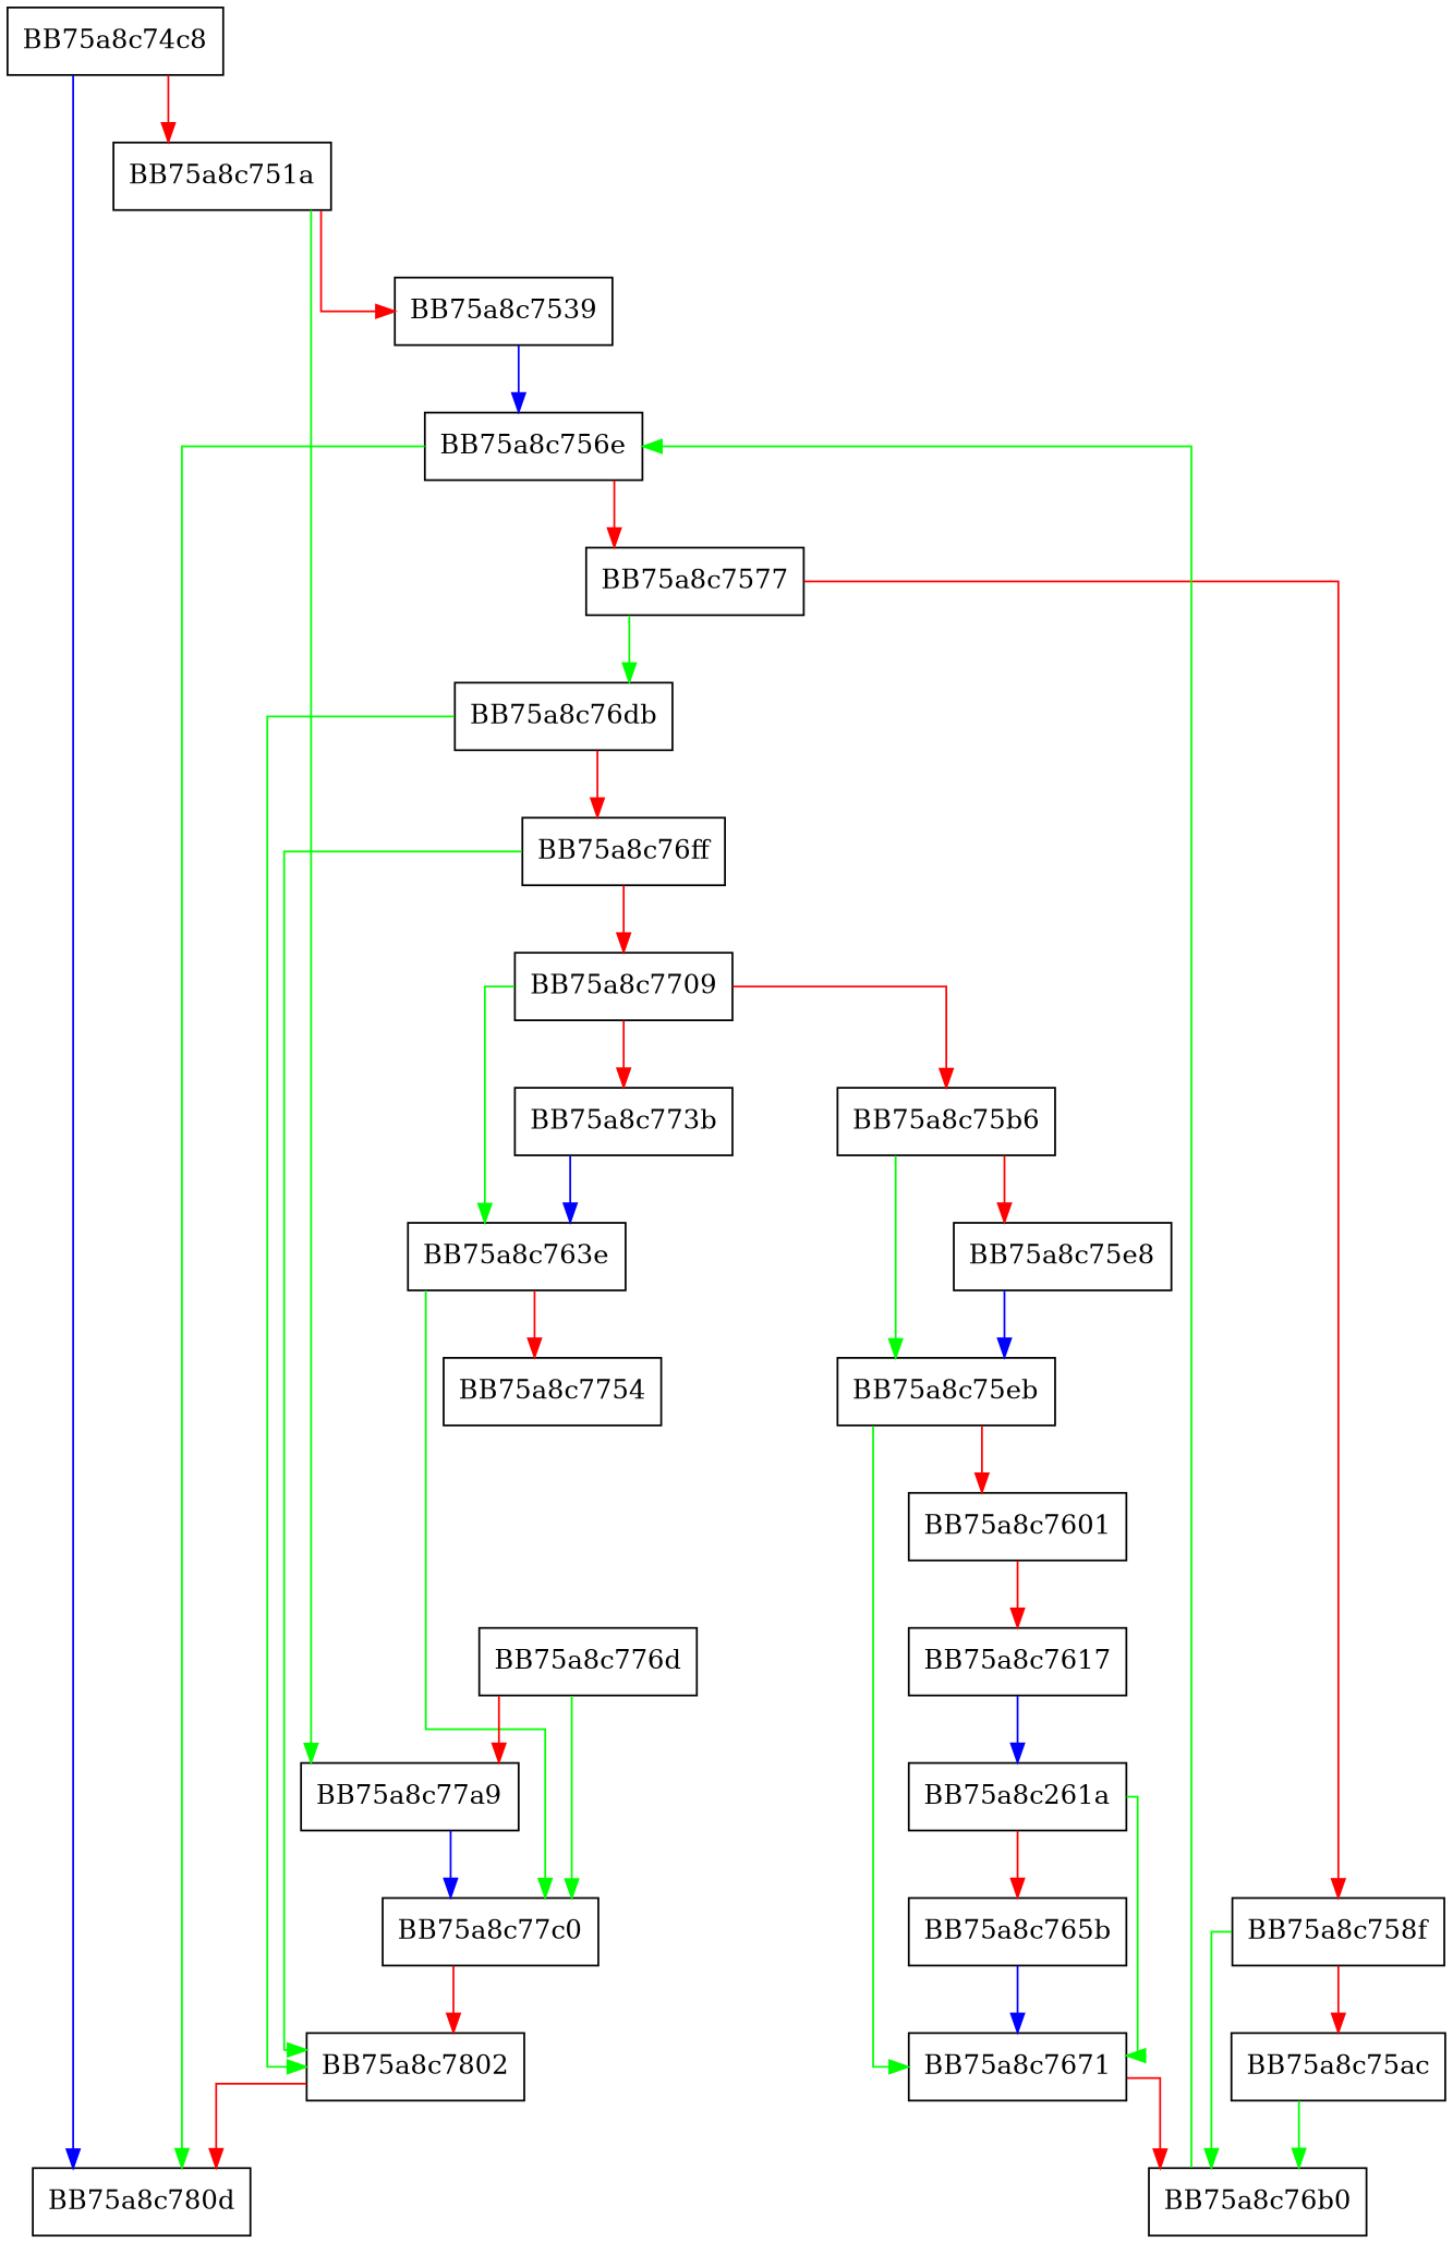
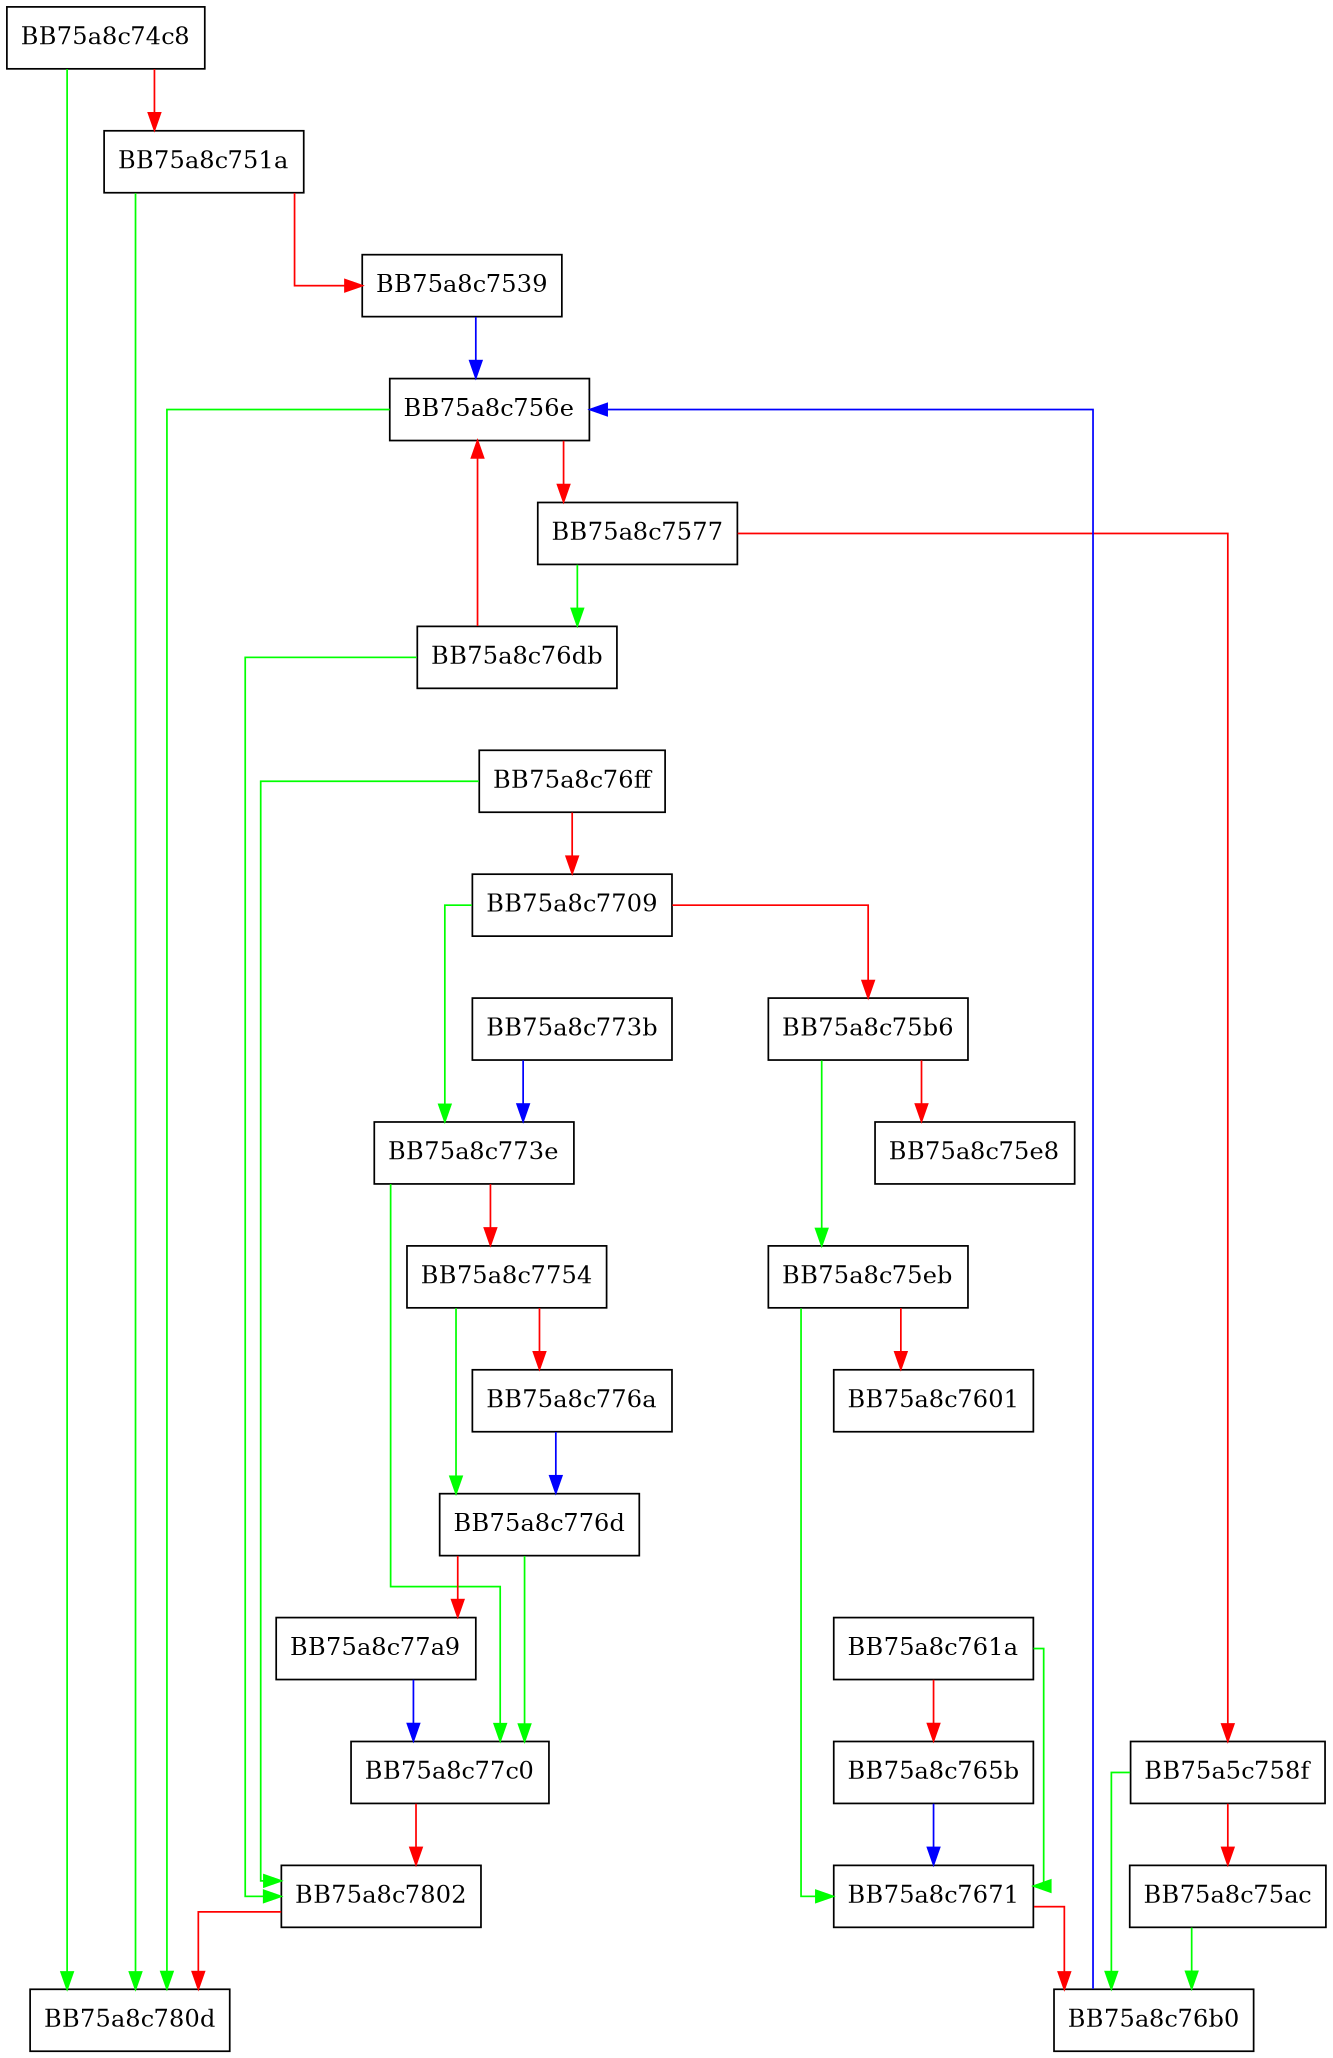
  digraph {
    splines=ortho
    node [shape=box]
    edge [color=red]
    BB75a8c74c8
    BB75a8c780d
    BB75a8c751a
    BB75a8c7539
    BB75a8c756e
    BB75a8c7577
    BB75a8c76db
-   BB75a8c758f
+   BB75a8c758f [label=BB75a5c758f]
    BB75a8c7802
    BB75a8c76ff
    BB75a8c76b0
    BB75a8c75ac
    BB75a8c7709
    BB75a8c75b6
    BB75a8c75eb
    BB75a8c75e8
    BB75a8c7671
    BB75a8c7601
-   BB75a8c7617
-   BB75a8c761a [label=BB75a8c261a]
+   BB75a8c761a
    BB75a8c765b
-   BB75a8c773e [label=BB75a8c763e]
+   BB75a8c773e
    BB75a8c773b
    BB75a8c77c0
    BB75a8c7754
    BB75a8c776d
+   BB75a8c776a
    BB75a8c77a9
-   BB75a8c74c8 -> BB75a8c780d [color=blue]
+   BB75a8c74c8 -> BB75a8c780d [color=green]
    BB75a8c74c8 -> BB75a8c751a
-   BB75a8c751a -> BB75a8c77a9 [color=green]
+   BB75a8c751a -> BB75a8c780d [color=green]
    BB75a8c751a -> BB75a8c7539
    BB75a8c7539 -> BB75a8c756e [color=blue]
    BB75a8c756e -> BB75a8c780d [color=green]
    BB75a8c756e -> BB75a8c7577
    BB75a8c7577 -> BB75a8c76db [color=green]
    BB75a8c7577 -> BB75a8c758f
    BB75a8c76db -> BB75a8c7802 [color=green]
-   BB75a8c76db -> BB75a8c76ff
+   BB75a8c76db -> BB75a8c756e
    BB75a8c758f -> BB75a8c76b0 [color=green]
    BB75a8c758f -> BB75a8c75ac
    BB75a8c7802 -> BB75a8c780d
    BB75a8c76ff -> BB75a8c7802 [color=green]
    BB75a8c76ff -> BB75a8c7709
-   BB75a8c76b0 -> BB75a8c756e [color=green]
+   BB75a8c76b0 -> BB75a8c756e [color=blue]
    BB75a8c75ac -> BB75a8c76b0 [color=green]
    BB75a8c7709 -> BB75a8c75b6
    BB75a8c7709 -> BB75a8c773e [color=green]
-   BB75a8c7709 -> BB75a8c773b
    BB75a8c75b6 -> BB75a8c75eb [color=green]
    BB75a8c75b6 -> BB75a8c75e8
    BB75a8c75eb -> BB75a8c7671 [color=green]
    BB75a8c75eb -> BB75a8c7601
-   BB75a8c75e8 -> BB75a8c75eb [color=blue]
    BB75a8c7671 -> BB75a8c76b0
-   BB75a8c7601 -> BB75a8c7617
-   BB75a8c7617 -> BB75a8c761a [color=blue]
    BB75a8c761a -> BB75a8c7671 [color=green]
    BB75a8c761a -> BB75a8c765b
    BB75a8c765b -> BB75a8c7671 [color=blue]
    BB75a8c773e -> BB75a8c77c0 [color=green]
    BB75a8c773e -> BB75a8c7754
    BB75a8c773b -> BB75a8c773e [color=blue]
    BB75a8c77c0 -> BB75a8c7802
+   BB75a8c7754 -> BB75a8c776d [color=green]
+   BB75a8c7754 -> BB75a8c776a
    BB75a8c776d -> BB75a8c77c0 [color=green]
    BB75a8c776d -> BB75a8c77a9
+   BB75a8c776a -> BB75a8c776d [color=blue]
    BB75a8c77a9 -> BB75a8c77c0 [color=blue]
  }
